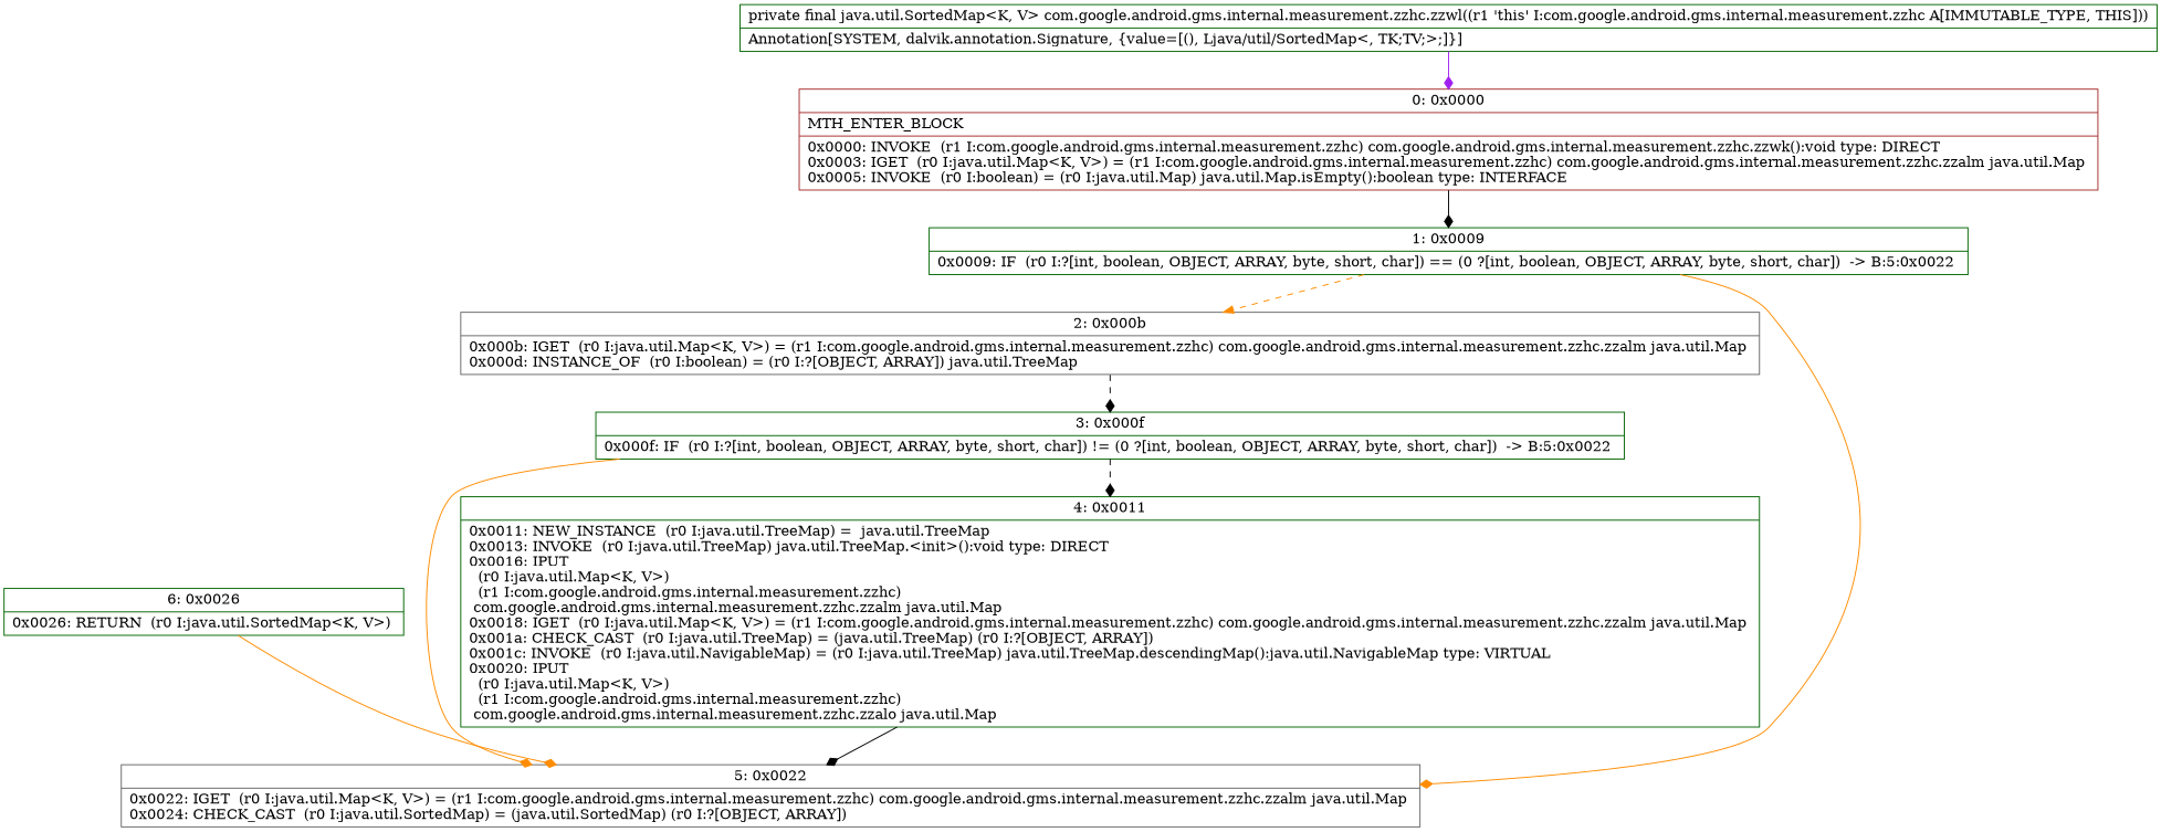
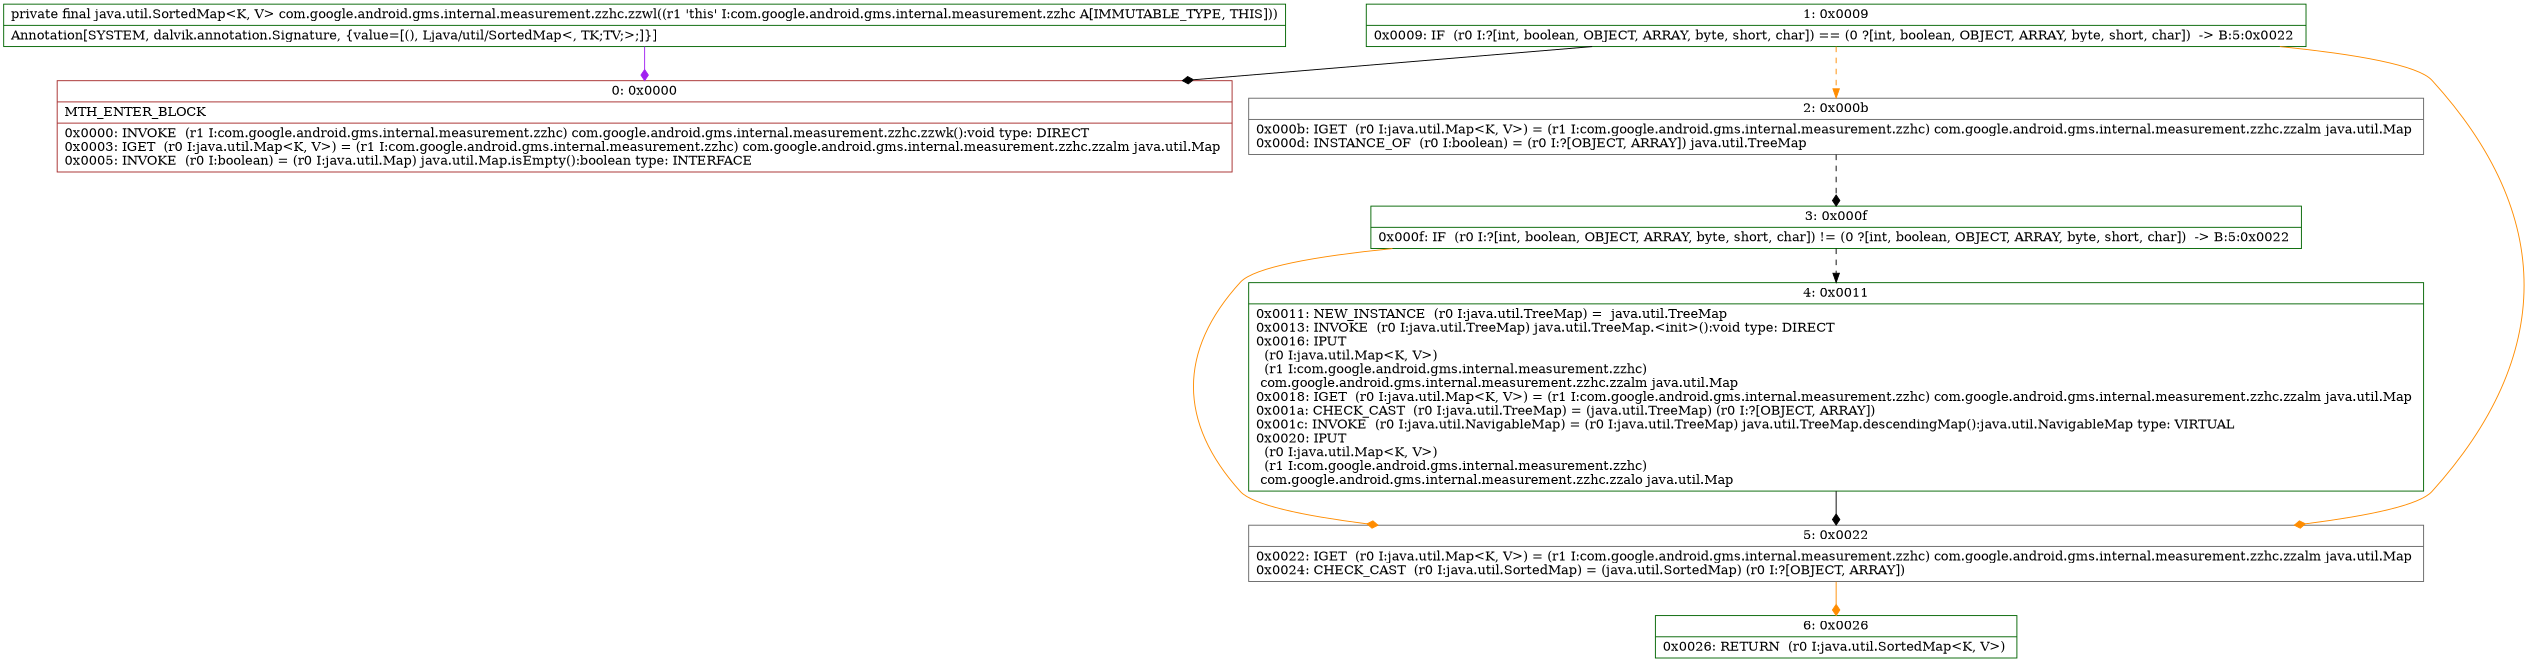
  digraph {
    node [color=darkgreen shape=record]
    edge [arrowhead=diamond color=black]
    n1 [color=brown label="{0\:\ 0x0000|MTH_ENTER_BLOCK\l|0x0000: INVOKE  (r1 I:com.google.android.gms.internal.measurement.zzhc) com.google.android.gms.internal.measurement.zzhc.zzwk():void type: DIRECT \l0x0003: IGET  (r0 I:java.util.Map\<K, V\>) = (r1 I:com.google.android.gms.internal.measurement.zzhc) com.google.android.gms.internal.measurement.zzhc.zzalm java.util.Map \l0x0005: INVOKE  (r0 I:boolean) = (r0 I:java.util.Map) java.util.Map.isEmpty():boolean type: INTERFACE \l}"]
    n2 [label="{1\:\ 0x0009|0x0009: IF  (r0 I:?[int, boolean, OBJECT, ARRAY, byte, short, char]) == (0 ?[int, boolean, OBJECT, ARRAY, byte, short, char])  \-\> B:5:0x0022 \l}"]
    n3 [color=gray40 label="{2\:\ 0x000b|0x000b: IGET  (r0 I:java.util.Map\<K, V\>) = (r1 I:com.google.android.gms.internal.measurement.zzhc) com.google.android.gms.internal.measurement.zzhc.zzalm java.util.Map \l0x000d: INSTANCE_OF  (r0 I:boolean) = (r0 I:?[OBJECT, ARRAY]) java.util.TreeMap \l}"]
    n4 [color=gray40 label="{5\:\ 0x0022|0x0022: IGET  (r0 I:java.util.Map\<K, V\>) = (r1 I:com.google.android.gms.internal.measurement.zzhc) com.google.android.gms.internal.measurement.zzhc.zzalm java.util.Map \l0x0024: CHECK_CAST  (r0 I:java.util.SortedMap) = (java.util.SortedMap) (r0 I:?[OBJECT, ARRAY]) \l}"]
    n5 [label="{3\:\ 0x000f|0x000f: IF  (r0 I:?[int, boolean, OBJECT, ARRAY, byte, short, char]) != (0 ?[int, boolean, OBJECT, ARRAY, byte, short, char])  \-\> B:5:0x0022 \l}"]
    n6 [label="{6\:\ 0x0026|0x0026: RETURN  (r0 I:java.util.SortedMap\<K, V\>) \l}"]
    n7 [label="{4\:\ 0x0011|0x0011: NEW_INSTANCE  (r0 I:java.util.TreeMap) =  java.util.TreeMap \l0x0013: INVOKE  (r0 I:java.util.TreeMap) java.util.TreeMap.\<init\>():void type: DIRECT \l0x0016: IPUT  \l  (r0 I:java.util.Map\<K, V\>)\l  (r1 I:com.google.android.gms.internal.measurement.zzhc)\l com.google.android.gms.internal.measurement.zzhc.zzalm java.util.Map \l0x0018: IGET  (r0 I:java.util.Map\<K, V\>) = (r1 I:com.google.android.gms.internal.measurement.zzhc) com.google.android.gms.internal.measurement.zzhc.zzalm java.util.Map \l0x001a: CHECK_CAST  (r0 I:java.util.TreeMap) = (java.util.TreeMap) (r0 I:?[OBJECT, ARRAY]) \l0x001c: INVOKE  (r0 I:java.util.NavigableMap) = (r0 I:java.util.TreeMap) java.util.TreeMap.descendingMap():java.util.NavigableMap type: VIRTUAL \l0x0020: IPUT  \l  (r0 I:java.util.Map\<K, V\>)\l  (r1 I:com.google.android.gms.internal.measurement.zzhc)\l com.google.android.gms.internal.measurement.zzhc.zzalo java.util.Map \l}"]
    n8 [label="{private final java.util.SortedMap\<K, V\> com.google.android.gms.internal.measurement.zzhc.zzwl((r1 'this' I:com.google.android.gms.internal.measurement.zzhc A[IMMUTABLE_TYPE, THIS]))  | Annotation[SYSTEM, dalvik.annotation.Signature, \{value=[(), Ljava\/util\/SortedMap\<, TK;TV;\>;]\}]\l}"]
-   n1 -> n2
+   n2 -> n1
    n2 -> n3 [arrowhead=normal color=darkorange style=dashed]
    n2 -> n4 [color=darkorange]
    n3 -> n5 [style=dashed]
-   n6 -> n4 [color=darkorange]
+   n4 -> n6 [color=darkorange]
    n5 -> n4 [color=darkorange]
-   n5 -> n7 [style=dashed]
+   n5 -> n7 [arrowhead=normal style=dashed]
    n7 -> n4
    n8 -> n1 [color=purple]
  }
